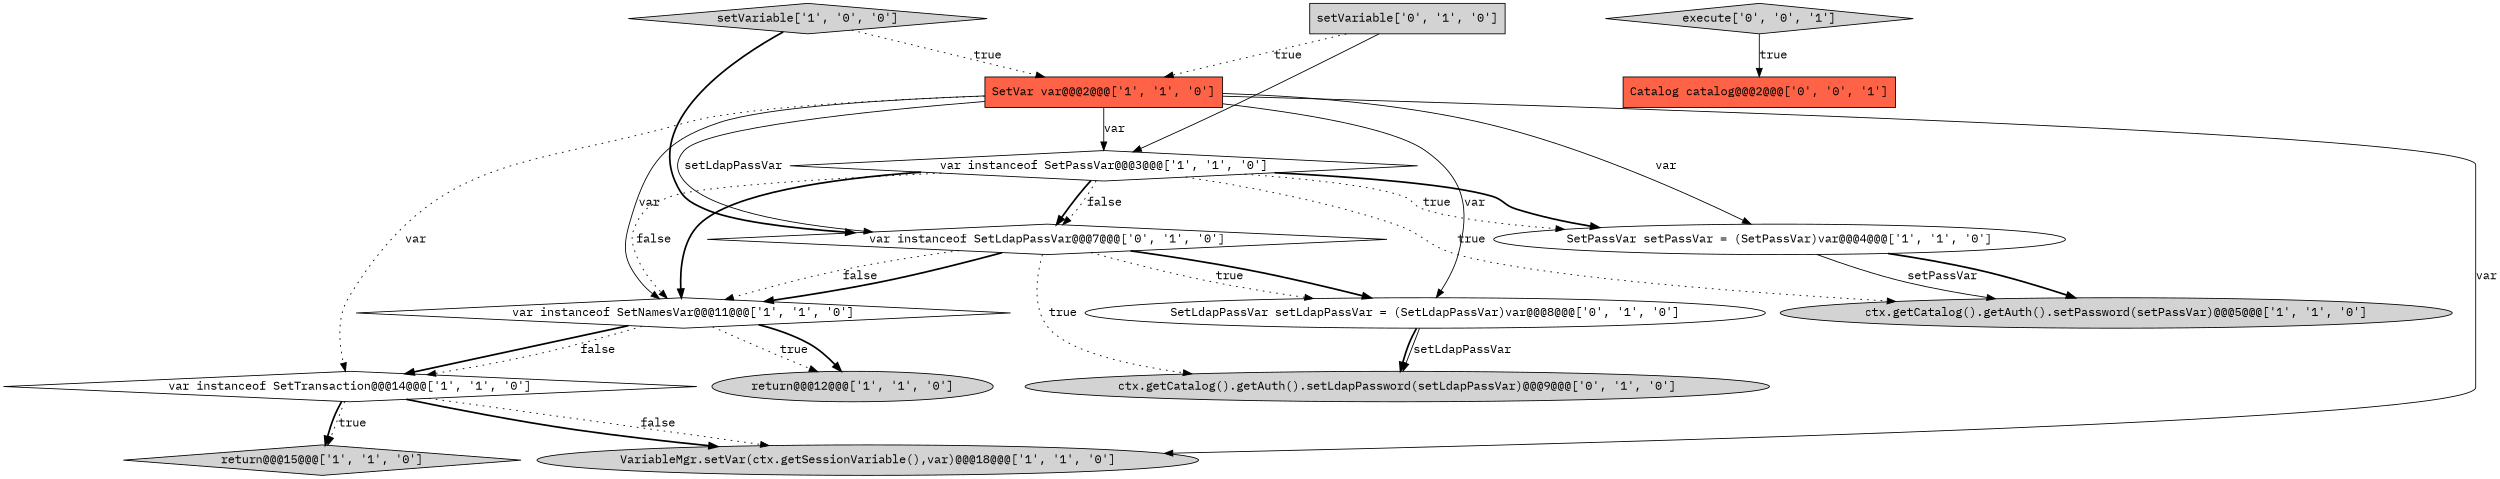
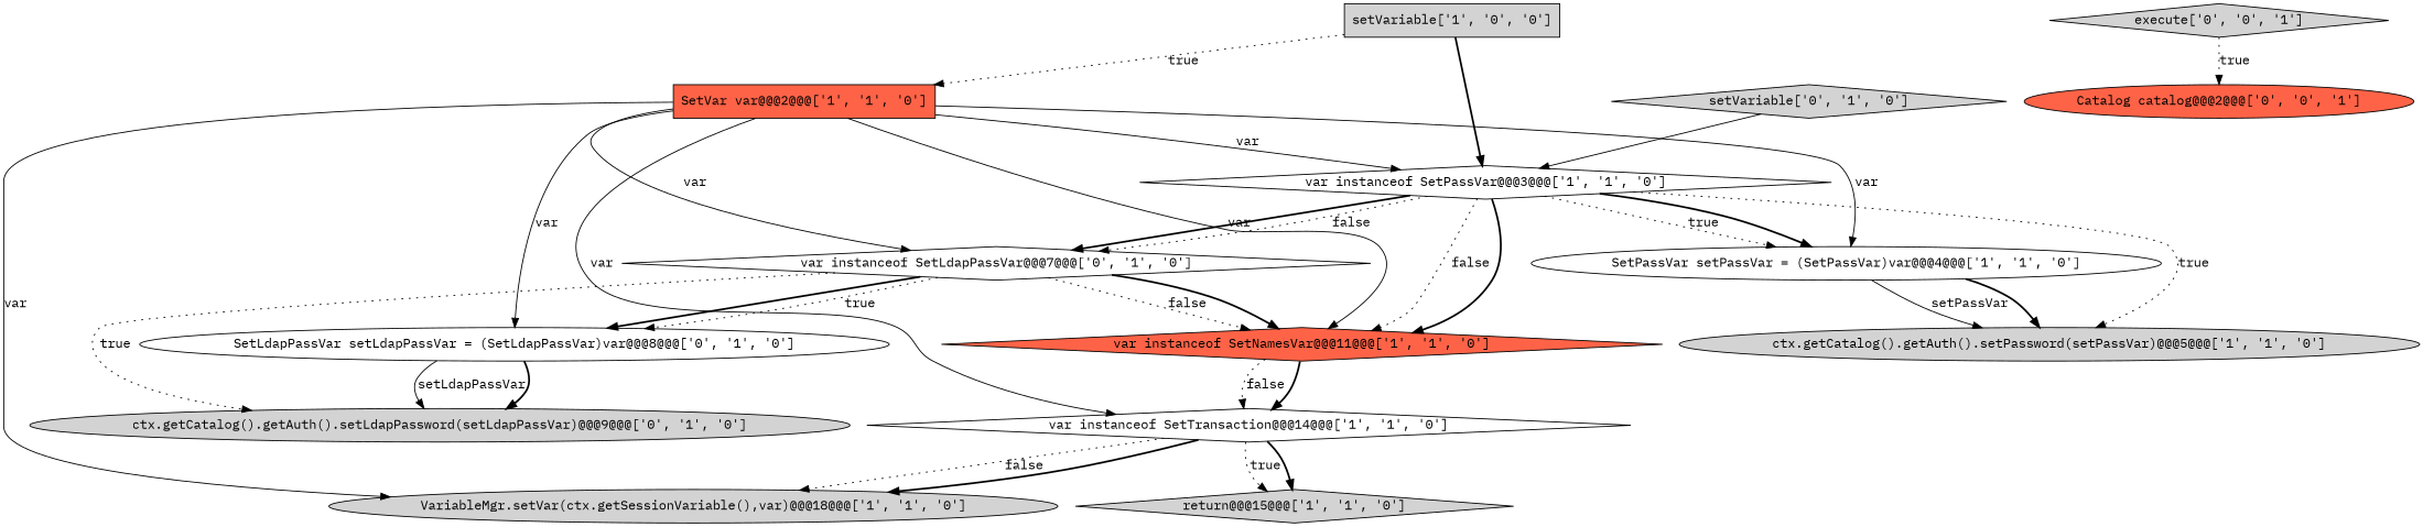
  digraph {
    fontname="IBM Plex Mono"
    node [fillcolor=lightgray fontname="IBM Plex Mono" shape=diamond style=filled]
    edge [fontname="IBM Plex Mono" style=dotted]
    n1 [fillcolor=white label="var instanceof SetPassVar@@@3@@@['1', '1', '0']"]
    n2 [fillcolor=white label="SetPassVar setPassVar = (SetPassVar)var@@@4@@@['1', '1', '0']" shape=ellipse]
-   n3 [fillcolor=white label="var instanceof SetNamesVar@@@11@@@['1', '1', '0']"]
+   n3 [fillcolor=tomato label="var instanceof SetNamesVar@@@11@@@['1', '1', '0']"]
    n4 [fillcolor=white label="var instanceof SetLdapPassVar@@@7@@@['0', '1', '0']"]
    n5 [label="ctx.getCatalog().getAuth().setPassword(setPassVar)@@@5@@@['1', '1', '0']" shape=ellipse]
    n6 [fillcolor=white label="var instanceof SetTransaction@@@14@@@['1', '1', '0']"]
-   n7 [label="return@@@12@@@['1', '1', '0']" shape=ellipse]
    n8 [fillcolor=white label="SetLdapPassVar setLdapPassVar = (SetLdapPassVar)var@@@8@@@['0', '1', '0']" shape=ellipse]
    n9 [label="ctx.getCatalog().getAuth().setLdapPassword(setLdapPassVar)@@@9@@@['0', '1', '0']" shape=ellipse]
    n10 [fillcolor=tomato label="SetVar var@@@2@@@['1', '1', '0']" shape=box]
    n11 [label="VariableMgr.setVar(ctx.getSessionVariable(),var)@@@18@@@['1', '1', '0']" shape=ellipse]
    n12 [label="return@@@15@@@['1', '1', '0']"]
-   n13 [label="setVariable['1', '0', '0']"]
+   n13 [label="setVariable['1', '0', '0']" shape=box]
    n14 [label="execute['0', '0', '1']"]
-   n15 [fillcolor=tomato label="Catalog catalog@@@2@@@['0', '0', '1']" shape=box]
-   n16 [label="setVariable['0', '1', '0']" shape=box]
+   n15 [fillcolor=tomato label="Catalog catalog@@@2@@@['0', '0', '1']" shape=ellipse]
+   n16 [label="setVariable['0', '1', '0']"]
    n1 -> n2 [label=true]
    n1 -> n2 [style=bold]
    n1 -> n3 [label=false]
    n1 -> n3 [style=bold]
    n1 -> n4 [style=bold]
    n1 -> n4 [label=false]
    n1 -> n5 [label=true]
    n2 -> n5 [label=setPassVar style=solid]
    n2 -> n5 [style=bold]
    n3 -> n6 [style=bold]
    n3 -> n6 [label=false]
-   n3 -> n7 [label=true]
-   n3 -> n7 [style=bold]
    n4 -> n3 [label=false]
    n4 -> n3 [style=bold]
    n4 -> n8 [style=bold]
    n4 -> n8 [label=true]
    n4 -> n9 [label=true]
    n6 -> n11 [label=false]
    n6 -> n11 [style=bold]
    n6 -> n12 [label=true]
    n6 -> n12 [style=bold]
    n8 -> n9 [label=setLdapPassVar style=solid]
    n8 -> n9 [style=bold]
    n10 -> n1 [label=var style=solid]
    n10 -> n2 [label=var style=solid]
    n10 -> n3 [label=var style=solid]
-   n10 -> n4 [label=setLdapPassVar style=solid]
-   n10 -> n6 [label=var]
+   n10 -> n4 [label=var style=solid]
+   n10 -> n6 [label=var style=solid]
    n10 -> n8 [label=var style=solid]
    n10 -> n11 [label=var style=solid]
-   n13 -> n4 [style=bold]
+   n13 -> n1 [style=bold]
    n13 -> n10 [label=true]
-   n14 -> n15 [label=true style=solid]
+   n14 -> n15 [label=true]
    n16 -> n1 [style=solid]
-   n16 -> n10 [label=true]
  }
